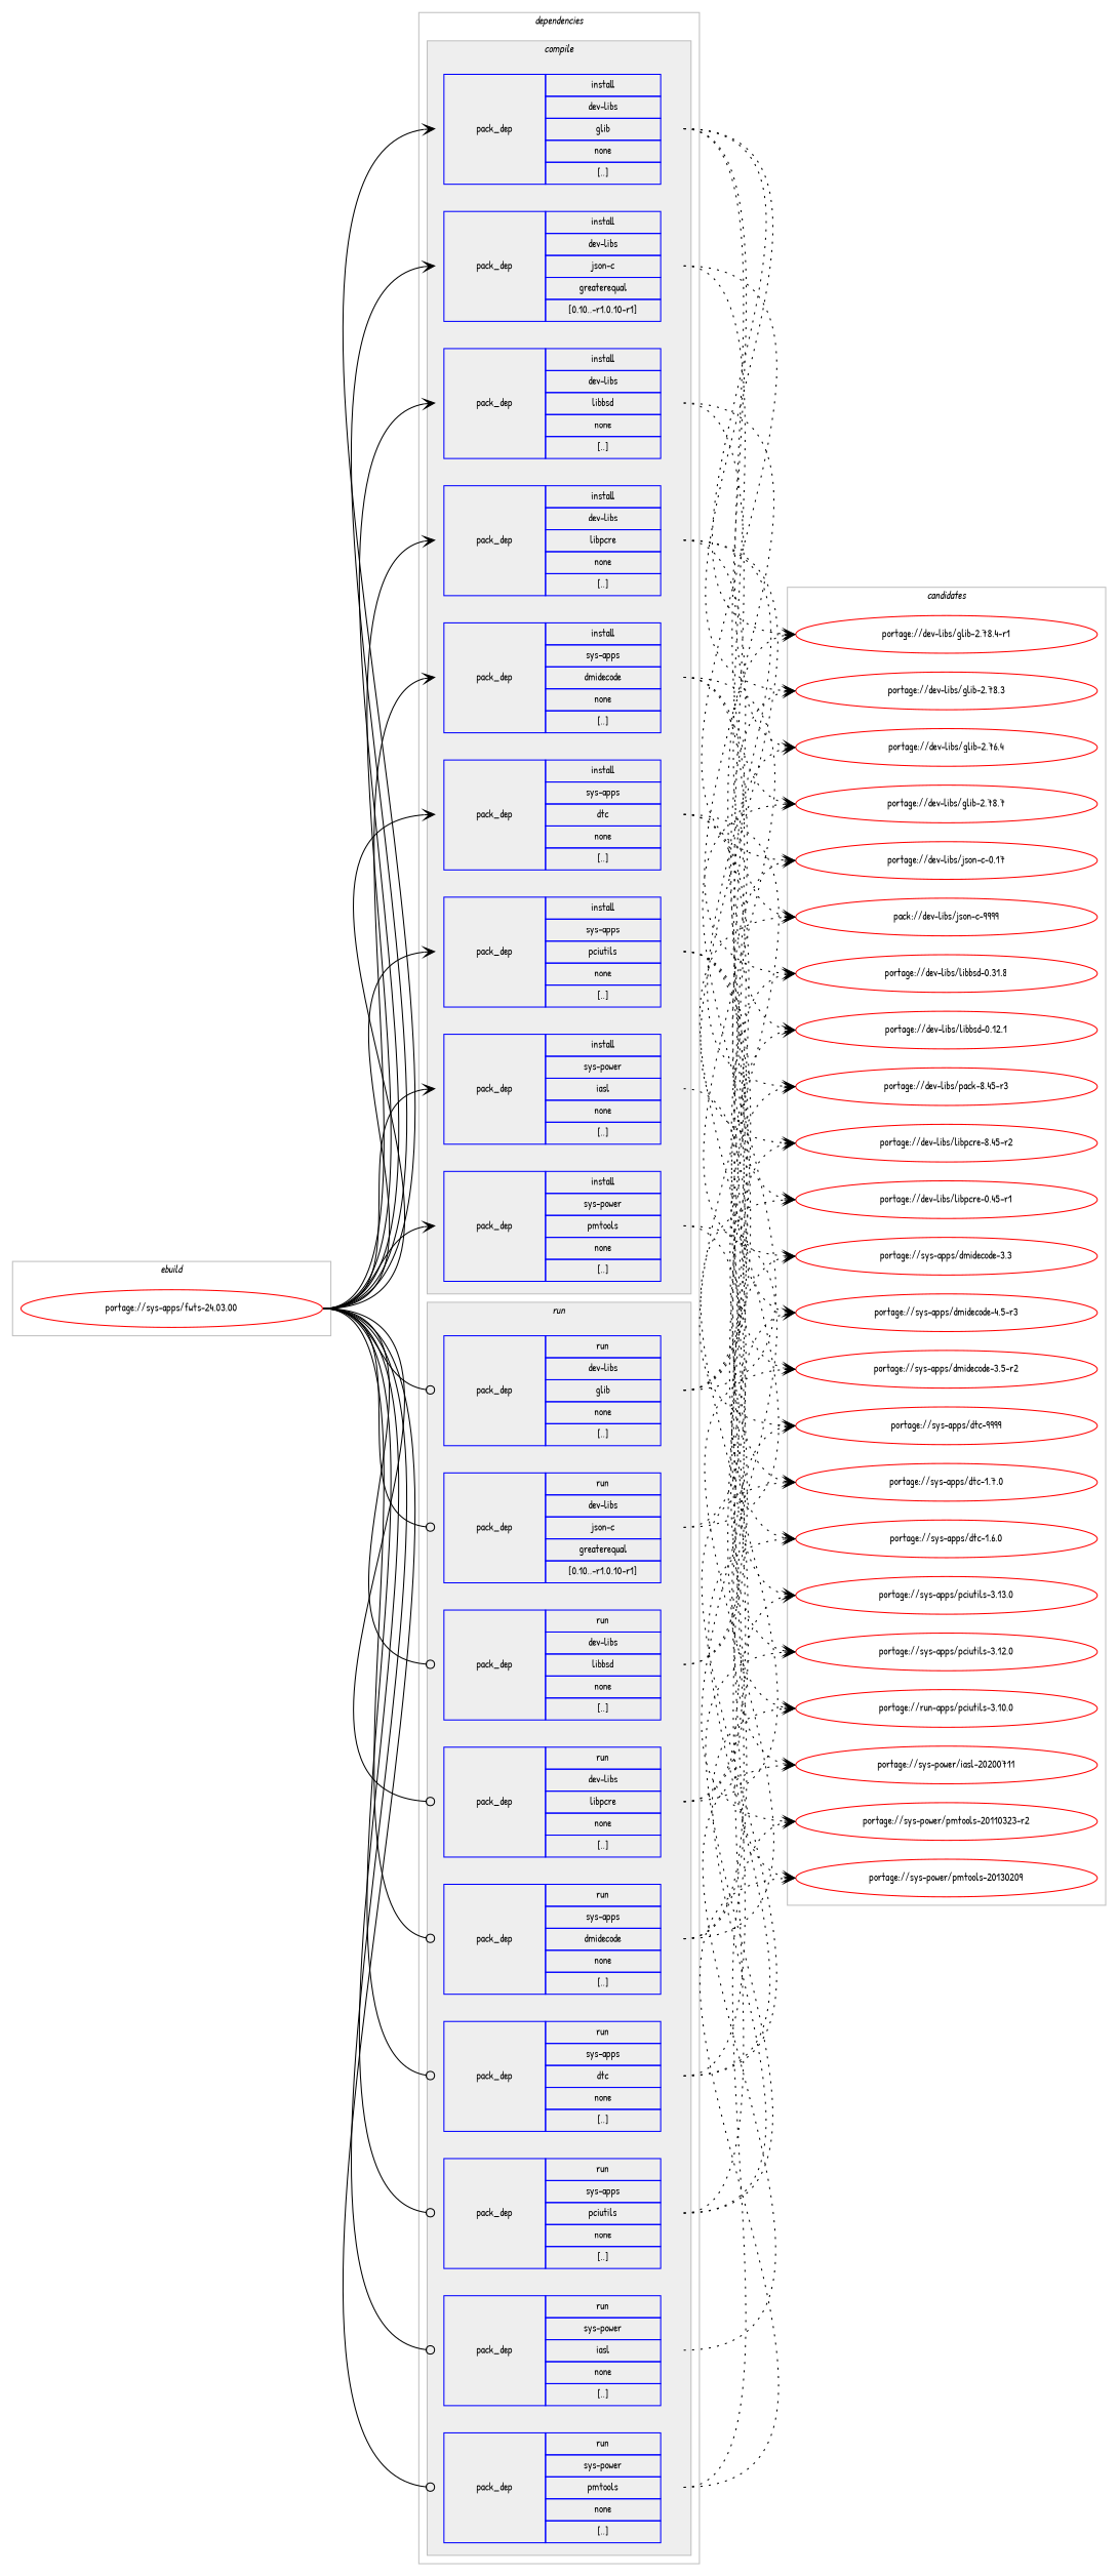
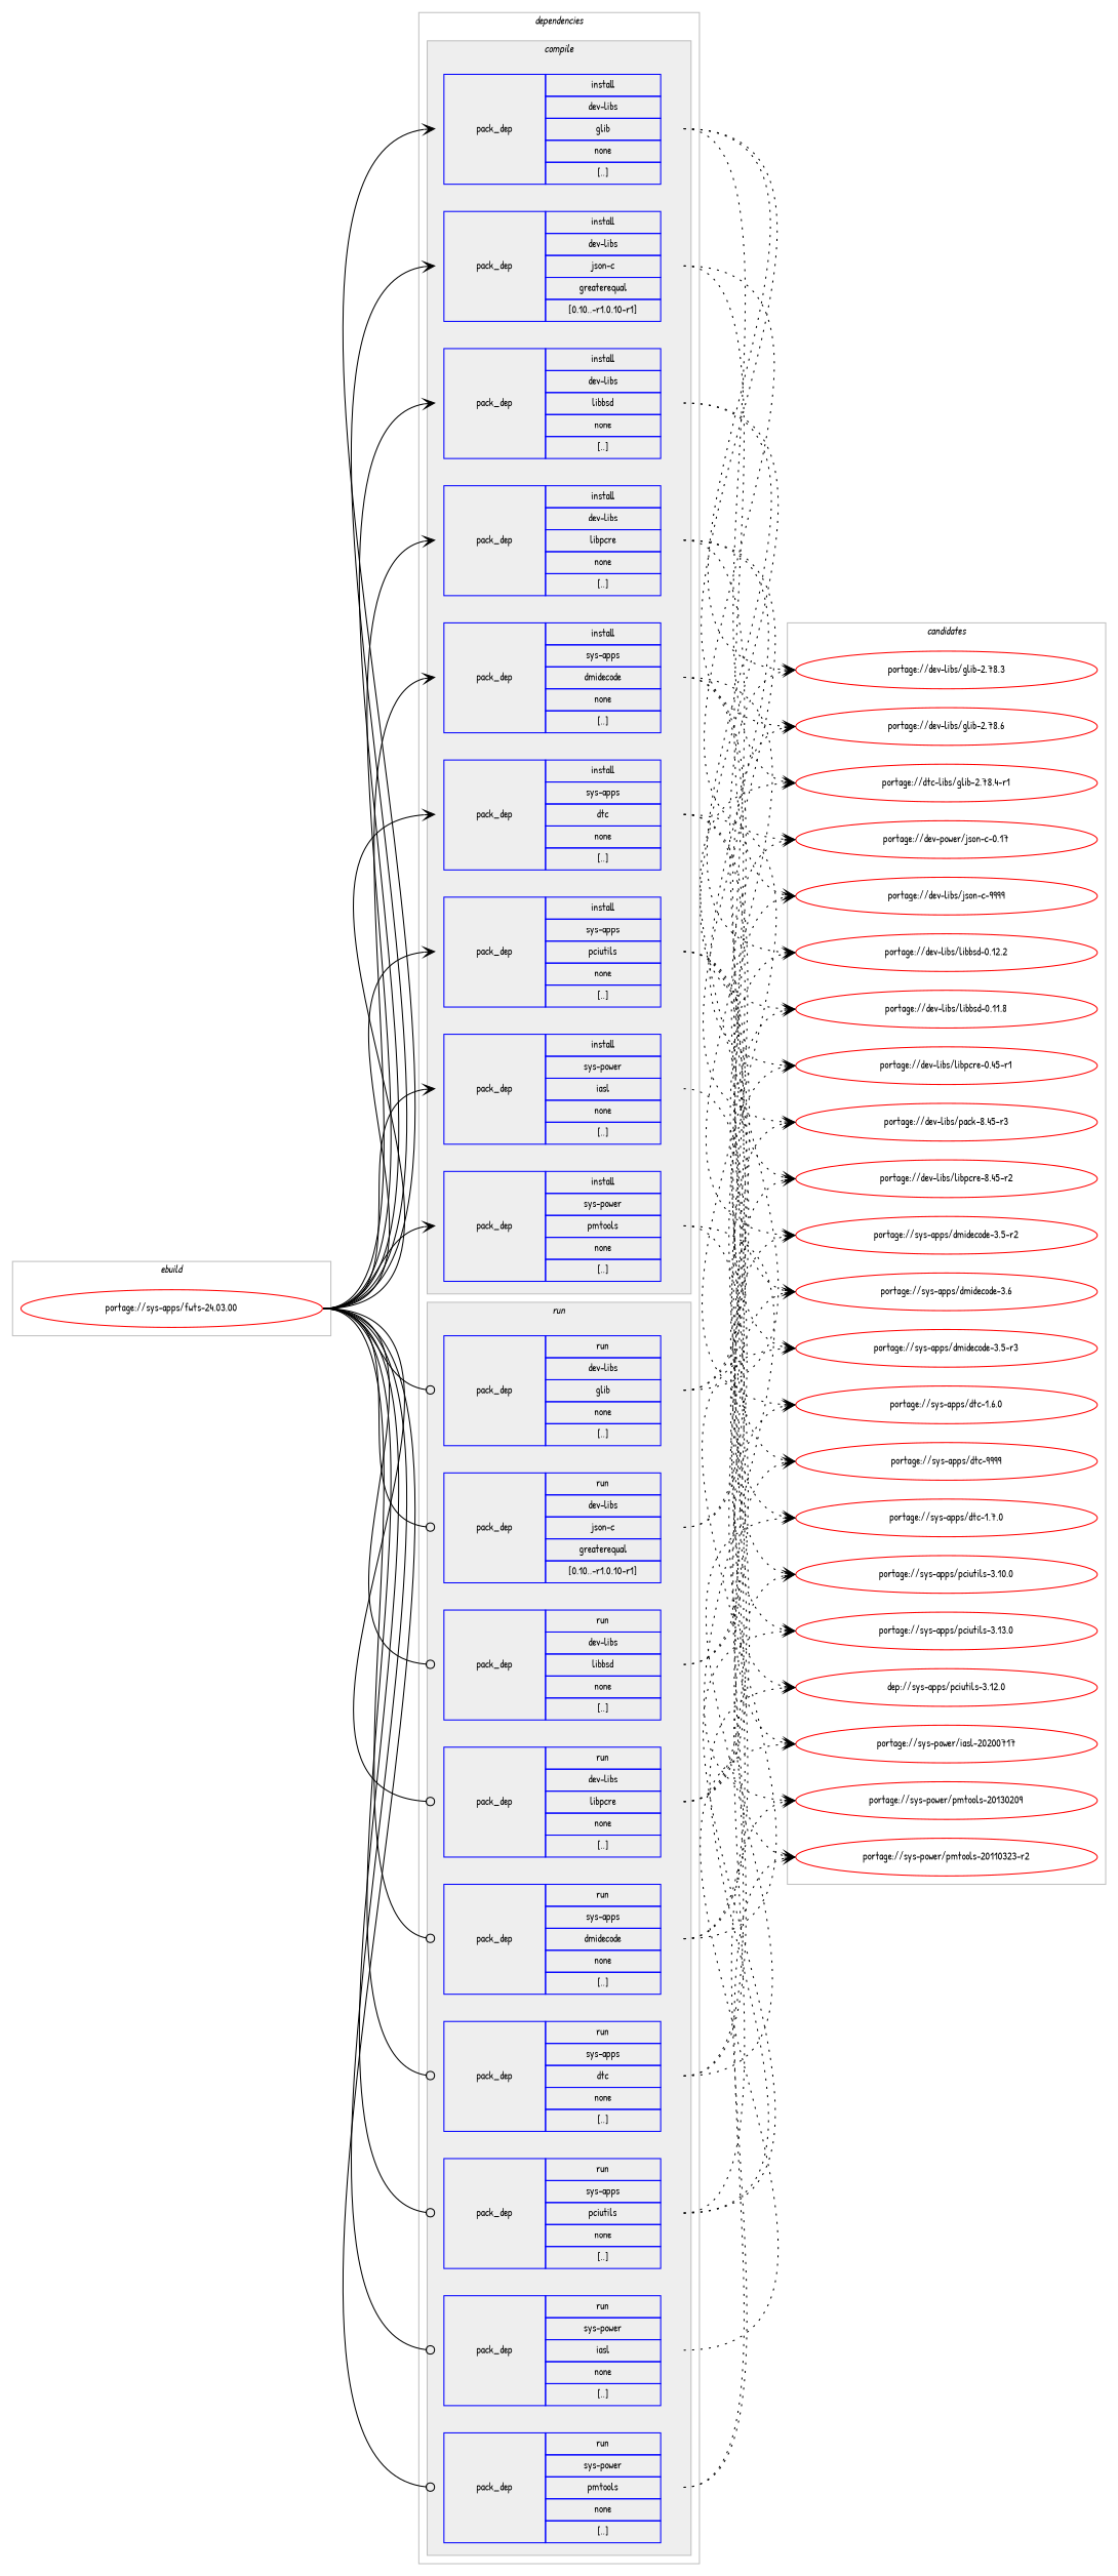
  digraph {
    compound=true
    concentrate=true
    fontname="Patrick Hand"
    fontsize=10
    newrank=true
    rankdir=LR
    ranksep=1.5
    node [color=red fontname="Patrick Hand" fontsize=10]
    edge [arrowhead=vee fontname="Patrick Hand" headport=w style=dotted tailport=e weight=100]
    n1 [label="portage://sys-apps/fwts-24.03.00" width=4]
    n2 [color=blue label=<<TABLE BORDER="0" CELLBORDER="1" CELLSPACING="0" CELLPADDING="4" WIDTH="220"><TR><TD ROWSPAN="6" CELLPADDING="30">pack_dep</TD></TR><TR><TD WIDTH="110">install</TD></TR><TR><TD>dev-libs</TD></TR><TR><TD>glib</TD></TR><TR><TD>none</TD></TR><TR><TD>[,,]</TD></TR></TABLE>> shape=none]
    n3 [color=blue label=<<TABLE BORDER="0" CELLBORDER="1" CELLSPACING="0" CELLPADDING="4" WIDTH="220"><TR><TD ROWSPAN="6" CELLPADDING="30">pack_dep</TD></TR><TR><TD WIDTH="110">install</TD></TR><TR><TD>dev-libs</TD></TR><TR><TD>json-c</TD></TR><TR><TD>greaterequal</TD></TR><TR><TD>[0.10,,-r1,0.10-r1]</TD></TR></TABLE>> shape=none]
    n4 [color=blue label=<<TABLE BORDER="0" CELLBORDER="1" CELLSPACING="0" CELLPADDING="4" WIDTH="220"><TR><TD ROWSPAN="6" CELLPADDING="30">pack_dep</TD></TR><TR><TD WIDTH="110">install</TD></TR><TR><TD>dev-libs</TD></TR><TR><TD>libbsd</TD></TR><TR><TD>none</TD></TR><TR><TD>[,,]</TD></TR></TABLE>> shape=none]
    n5 [color=blue label=<<TABLE BORDER="0" CELLBORDER="1" CELLSPACING="0" CELLPADDING="4" WIDTH="220"><TR><TD ROWSPAN="6" CELLPADDING="30">pack_dep</TD></TR><TR><TD WIDTH="110">install</TD></TR><TR><TD>dev-libs</TD></TR><TR><TD>libpcre</TD></TR><TR><TD>none</TD></TR><TR><TD>[,,]</TD></TR></TABLE>> shape=none]
    n6 [color=blue label=<<TABLE BORDER="0" CELLBORDER="1" CELLSPACING="0" CELLPADDING="4" WIDTH="220"><TR><TD ROWSPAN="6" CELLPADDING="30">pack_dep</TD></TR><TR><TD WIDTH="110">install</TD></TR><TR><TD>sys-apps</TD></TR><TR><TD>dmidecode</TD></TR><TR><TD>none</TD></TR><TR><TD>[,,]</TD></TR></TABLE>> shape=none]
    n7 [color=blue label=<<TABLE BORDER="0" CELLBORDER="1" CELLSPACING="0" CELLPADDING="4" WIDTH="220"><TR><TD ROWSPAN="6" CELLPADDING="30">pack_dep</TD></TR><TR><TD WIDTH="110">install</TD></TR><TR><TD>sys-apps</TD></TR><TR><TD>dtc</TD></TR><TR><TD>none</TD></TR><TR><TD>[,,]</TD></TR></TABLE>> shape=none]
    n8 [color=blue label=<<TABLE BORDER="0" CELLBORDER="1" CELLSPACING="0" CELLPADDING="4" WIDTH="220"><TR><TD ROWSPAN="6" CELLPADDING="30">pack_dep</TD></TR><TR><TD WIDTH="110">install</TD></TR><TR><TD>sys-apps</TD></TR><TR><TD>pciutils</TD></TR><TR><TD>none</TD></TR><TR><TD>[,,]</TD></TR></TABLE>> shape=none]
    n9 [color=blue label=<<TABLE BORDER="0" CELLBORDER="1" CELLSPACING="0" CELLPADDING="4" WIDTH="220"><TR><TD ROWSPAN="6" CELLPADDING="30">pack_dep</TD></TR><TR><TD WIDTH="110">install</TD></TR><TR><TD>sys-power</TD></TR><TR><TD>iasl</TD></TR><TR><TD>none</TD></TR><TR><TD>[,,]</TD></TR></TABLE>> shape=none]
    n10 [color=blue label=<<TABLE BORDER="0" CELLBORDER="1" CELLSPACING="0" CELLPADDING="4" WIDTH="220"><TR><TD ROWSPAN="6" CELLPADDING="30">pack_dep</TD></TR><TR><TD WIDTH="110">install</TD></TR><TR><TD>sys-power</TD></TR><TR><TD>pmtools</TD></TR><TR><TD>none</TD></TR><TR><TD>[,,]</TD></TR></TABLE>> shape=none]
    n11 [color=blue label=<<TABLE BORDER="0" CELLBORDER="1" CELLSPACING="0" CELLPADDING="4" WIDTH="220"><TR><TD ROWSPAN="6" CELLPADDING="30">pack_dep</TD></TR><TR><TD WIDTH="110">run</TD></TR><TR><TD>dev-libs</TD></TR><TR><TD>glib</TD></TR><TR><TD>none</TD></TR><TR><TD>[,,]</TD></TR></TABLE>> shape=none]
    n12 [color=blue label=<<TABLE BORDER="0" CELLBORDER="1" CELLSPACING="0" CELLPADDING="4" WIDTH="220"><TR><TD ROWSPAN="6" CELLPADDING="30">pack_dep</TD></TR><TR><TD WIDTH="110">run</TD></TR><TR><TD>dev-libs</TD></TR><TR><TD>json-c</TD></TR><TR><TD>greaterequal</TD></TR><TR><TD>[0.10,,-r1,0.10-r1]</TD></TR></TABLE>> shape=none]
    n13 [color=blue label=<<TABLE BORDER="0" CELLBORDER="1" CELLSPACING="0" CELLPADDING="4" WIDTH="220"><TR><TD ROWSPAN="6" CELLPADDING="30">pack_dep</TD></TR><TR><TD WIDTH="110">run</TD></TR><TR><TD>dev-libs</TD></TR><TR><TD>libbsd</TD></TR><TR><TD>none</TD></TR><TR><TD>[,,]</TD></TR></TABLE>> shape=none]
    n14 [color=blue label=<<TABLE BORDER="0" CELLBORDER="1" CELLSPACING="0" CELLPADDING="4" WIDTH="220"><TR><TD ROWSPAN="6" CELLPADDING="30">pack_dep</TD></TR><TR><TD WIDTH="110">run</TD></TR><TR><TD>dev-libs</TD></TR><TR><TD>libpcre</TD></TR><TR><TD>none</TD></TR><TR><TD>[,,]</TD></TR></TABLE>> shape=none]
    n15 [color=blue label=<<TABLE BORDER="0" CELLBORDER="1" CELLSPACING="0" CELLPADDING="4" WIDTH="220"><TR><TD ROWSPAN="6" CELLPADDING="30">pack_dep</TD></TR><TR><TD WIDTH="110">run</TD></TR><TR><TD>sys-apps</TD></TR><TR><TD>dmidecode</TD></TR><TR><TD>none</TD></TR><TR><TD>[,,]</TD></TR></TABLE>> shape=none]
    n16 [color=blue label=<<TABLE BORDER="0" CELLBORDER="1" CELLSPACING="0" CELLPADDING="4" WIDTH="220"><TR><TD ROWSPAN="6" CELLPADDING="30">pack_dep</TD></TR><TR><TD WIDTH="110">run</TD></TR><TR><TD>sys-apps</TD></TR><TR><TD>dtc</TD></TR><TR><TD>none</TD></TR><TR><TD>[,,]</TD></TR></TABLE>> shape=none]
    n17 [color=blue label=<<TABLE BORDER="0" CELLBORDER="1" CELLSPACING="0" CELLPADDING="4" WIDTH="220"><TR><TD ROWSPAN="6" CELLPADDING="30">pack_dep</TD></TR><TR><TD WIDTH="110">run</TD></TR><TR><TD>sys-apps</TD></TR><TR><TD>pciutils</TD></TR><TR><TD>none</TD></TR><TR><TD>[,,]</TD></TR></TABLE>> shape=none]
    n18 [color=blue label=<<TABLE BORDER="0" CELLBORDER="1" CELLSPACING="0" CELLPADDING="4" WIDTH="220"><TR><TD ROWSPAN="6" CELLPADDING="30">pack_dep</TD></TR><TR><TD WIDTH="110">run</TD></TR><TR><TD>sys-power</TD></TR><TR><TD>iasl</TD></TR><TR><TD>none</TD></TR><TR><TD>[,,]</TD></TR></TABLE>> shape=none]
    n19 [color=blue label=<<TABLE BORDER="0" CELLBORDER="1" CELLSPACING="0" CELLPADDING="4" WIDTH="220"><TR><TD ROWSPAN="6" CELLPADDING="30">pack_dep</TD></TR><TR><TD WIDTH="110">run</TD></TR><TR><TD>sys-power</TD></TR><TR><TD>pmtools</TD></TR><TR><TD>none</TD></TR><TR><TD>[,,]</TD></TR></TABLE>> shape=none]
-   n20 [label="pack://dev-libs/json-c-9999" width=4]
-   n21 [label="portage://dev-libs/json-c-0.17" width=4]
-   n22 [label="portage://dev-libs/glib-2.78.7" width=4]
-   n23 [label="portage://dev-libs/glib-2.78.4-r1" width=4]
+   n20 [label="portage://dev-libs/json-c-9999" width=4]
+   n21 [label="portage://dev-power/json-c-0.17" width=4]
+   n22 [label="portage://dev-libs/glib-2.78.6" width=4]
+   n23 [label="portage://dtc-libs/glib-2.78.4-r1" width=4]
    n24 [label="portage://dev-libs/glib-2.78.3" width=4]
-   n25 [label="portage://dev-libs/glib-2.76.4" width=4]
-   n26 [label="portage://dev-libs/libbsd-0.12.1" width=4]
-   n27 [label="portage://dev-libs/libbsd-0.31.8" width=4]
+   n26 [label="portage://dev-libs/libbsd-0.12.2" width=4]
+   n27 [label="portage://dev-libs/libbsd-0.11.8" width=4]
    n28 [label="portage://dev-libs/pack-8.45-r3" width=4]
    n29 [label="portage://dev-libs/libpcre-8.45-r2" width=4]
    n30 [label="portage://dev-libs/libpcre-0.45-r1" width=4]
-   n31 [label="portage://sys-power/iasl-20200711" width=4]
-   n32 [label="portage://sys-apps/dmidecode-3.3" width=4]
-   n33 [label="portage://sys-apps/dmidecode-4.5-r3" width=4]
+   n31 [label="portage://sys-power/iasl-20200717" width=4]
+   n32 [label="portage://sys-apps/dmidecode-3.6" width=4]
+   n33 [label="portage://sys-apps/dmidecode-3.5-r3" width=4]
    n34 [label="portage://sys-apps/dmidecode-3.5-r2" width=4]
    n35 [label="portage://sys-apps/dtc-9999" width=4]
    n36 [label="portage://sys-apps/dtc-1.7.0" width=4]
    n37 [label="portage://sys-apps/dtc-1.6.0" width=4]
    n38 [label="portage://sys-apps/pciutils-3.13.0" width=4]
-   n39 [label="portage://sys-apps/pciutils-3.12.0" width=4]
-   n40 [label="portage://run-apps/pciutils-3.10.0" width=4]
+   n39 [label="dep://sys-apps/pciutils-3.12.0" width=4]
+   n40 [label="portage://sys-apps/pciutils-3.10.0" width=4]
    n41 [label="portage://sys-power/pmtools-20130209" width=4]
    n42 [label="portage://sys-power/pmtools-20110323-r2" width=4]
    subgraph cluster_1 {
      color=gray
      label=<<i>ebuild</i>>
      n1
    }
    subgraph cluster_2 {
      color=gray
      label=<<i>dependencies</i>>
      subgraph cluster_3 {
        color=gray
        fillcolor="#eeeeee"
        label=<<i>compile</i>>
        style=filled
        subgraph sub_4 {
          color=gray
          fillcolor="#eeeeee"
          label=<<i>compile</i>>
          style=filled
          n2
        }
        subgraph sub_5 {
          color=gray
          fillcolor="#eeeeee"
          label=<<i>compile</i>>
          style=filled
          n3
        }
        subgraph sub_6 {
          color=gray
          fillcolor="#eeeeee"
          label=<<i>compile</i>>
          style=filled
          n4
        }
        subgraph sub_7 {
          color=gray
          fillcolor="#eeeeee"
          label=<<i>compile</i>>
          style=filled
          n5
        }
        subgraph sub_8 {
          color=gray
          fillcolor="#eeeeee"
          label=<<i>compile</i>>
          style=filled
          n6
        }
        subgraph sub_9 {
          color=gray
          fillcolor="#eeeeee"
          label=<<i>compile</i>>
          style=filled
          n7
        }
        subgraph sub_10 {
          color=gray
          fillcolor="#eeeeee"
          label=<<i>compile</i>>
          style=filled
          n8
        }
        subgraph sub_11 {
          color=gray
          fillcolor="#eeeeee"
          label=<<i>compile</i>>
          style=filled
          n9
        }
        subgraph sub_12 {
          color=gray
          fillcolor="#eeeeee"
          label=<<i>compile</i>>
          style=filled
          n10
        }
      }
      subgraph cluster_13 {
        color=gray
        fillcolor="#eeeeee"
        label=<<i>compile and run</i>>
        style=filled
      }
      subgraph cluster_14 {
        color=gray
        fillcolor="#eeeeee"
        label=<<i>run</i>>
        style=filled
        subgraph sub_15 {
          color=gray
          fillcolor="#eeeeee"
          label=<<i>run</i>>
          style=filled
          n11
        }
        subgraph sub_16 {
          color=gray
          fillcolor="#eeeeee"
          label=<<i>run</i>>
          style=filled
          n12
        }
        subgraph sub_17 {
          color=gray
          fillcolor="#eeeeee"
          label=<<i>run</i>>
          style=filled
          n13
        }
        subgraph sub_18 {
          color=gray
          fillcolor="#eeeeee"
          label=<<i>run</i>>
          style=filled
          n14
        }
        subgraph sub_19 {
          color=gray
          fillcolor="#eeeeee"
          label=<<i>run</i>>
          style=filled
          n15
        }
        subgraph sub_20 {
          color=gray
          fillcolor="#eeeeee"
          label=<<i>run</i>>
          style=filled
          n16
        }
        subgraph sub_21 {
          color=gray
          fillcolor="#eeeeee"
          label=<<i>run</i>>
          style=filled
          n17
        }
        subgraph sub_22 {
          color=gray
          fillcolor="#eeeeee"
          label=<<i>run</i>>
          style=filled
          n18
        }
        subgraph sub_23 {
          color=gray
          fillcolor="#eeeeee"
          label=<<i>run</i>>
          style=filled
          n19
        }
      }
    }
    subgraph cluster_24 {
      color=gray
      label=<<i>candidates</i>>
      rank=same
      subgraph sub_25 {
        color=black
        label=<<i>candidates</i>>
        nodesep=1
        rank=same
        n20
        n21
      }
      subgraph sub_26 {
        color=black
        label=<<i>candidates</i>>
        nodesep=1
        rank=same
        n22
        n23
        n24
-       n25
      }
      subgraph sub_27 {
        color=black
        label=<<i>candidates</i>>
        nodesep=1
        rank=same
        n26
        n27
      }
      subgraph sub_28 {
        color=black
        label=<<i>candidates</i>>
        nodesep=1
        rank=same
        n28
        n29
        n30
      }
      subgraph sub_29 {
        color=black
        label=<<i>candidates</i>>
        nodesep=1
        rank=same
        n31
      }
      subgraph sub_30 {
        color=black
        label=<<i>candidates</i>>
        nodesep=1
        rank=same
        n32
        n33
        n34
      }
      subgraph sub_31 {
        color=black
        label=<<i>candidates</i>>
        nodesep=1
        rank=same
        n35
        n36
        n37
      }
      subgraph sub_32 {
        color=black
        label=<<i>candidates</i>>
        nodesep=1
        rank=same
        n38
        n39
        n40
      }
      subgraph sub_33 {
        color=black
        label=<<i>candidates</i>>
        nodesep=1
        rank=same
        n41
        n42
      }
      subgraph sub_34 {
        color=black
        label=<<i>candidates</i>>
        nodesep=1
        rank=same
        n22
        n23
        n24
-       n25
      }
      subgraph sub_35 {
        color=black
        label=<<i>candidates</i>>
        nodesep=1
        rank=same
        n20
        n21
      }
      subgraph sub_36 {
        color=black
        label=<<i>candidates</i>>
        nodesep=1
        rank=same
        n26
        n27
      }
      subgraph sub_37 {
        color=black
        label=<<i>candidates</i>>
        nodesep=1
        rank=same
        n28
        n29
        n30
      }
      subgraph sub_38 {
        color=black
        label=<<i>candidates</i>>
        nodesep=1
        rank=same
        n32
        n33
        n34
      }
      subgraph sub_39 {
        color=black
        label=<<i>candidates</i>>
        nodesep=1
        rank=same
        n35
        n36
        n37
      }
      subgraph sub_40 {
        color=black
        label=<<i>candidates</i>>
        nodesep=1
        rank=same
        n41
        n42
      }
      subgraph sub_41 {
        color=black
        label=<<i>candidates</i>>
        nodesep=1
        rank=same
        n38
        n39
        n40
      }
      subgraph sub_42 {
        color=black
        label=<<i>candidates</i>>
        nodesep=1
        rank=same
        n31
      }
    }
    n1 -> n2 [style=solid weight=20]
    n1 -> n3 [style=solid weight=20]
    n1 -> n4 [style=solid weight=20]
    n1 -> n5 [style=solid weight=20]
    n1 -> n6 [style=solid weight=20]
    n1 -> n7 [style=solid weight=20]
    n1 -> n8 [style=solid weight=20]
    n1 -> n9 [style=solid weight=20]
    n1 -> n10 [style=solid weight=20]
    n1 -> n11 [arrowhead=odot style=solid weight=20]
    n1 -> n12 [arrowhead=odot style=solid weight=20]
    n1 -> n13 [arrowhead=odot style=solid weight=20]
    n1 -> n14 [arrowhead=odot style=solid weight=20]
    n1 -> n15 [arrowhead=odot style=solid weight=20]
    n1 -> n16 [arrowhead=odot style=solid weight=20]
    n1 -> n17 [arrowhead=odot style=solid weight=20]
    n1 -> n18 [arrowhead=odot style=solid weight=20]
    n1 -> n19 [arrowhead=odot style=solid weight=20]
    n2 -> n22
    n2 -> n23
    n2 -> n24
-   n2 -> n25
    n3 -> n20
    n3 -> n21
    n4 -> n26
    n4 -> n27
    n5 -> n28
    n5 -> n29
    n5 -> n30
    n6 -> n32
    n6 -> n33
    n6 -> n34
    n7 -> n35
    n7 -> n36
    n7 -> n37
    n8 -> n38
    n8 -> n39
    n8 -> n40
    n9 -> n31
    n10 -> n41
    n10 -> n42
    n11 -> n22
    n11 -> n23
    n11 -> n24
-   n11 -> n25
    n12 -> n20
    n12 -> n21
    n13 -> n26
    n13 -> n27
    n14 -> n28
    n14 -> n29
    n14 -> n30
    n15 -> n32
    n15 -> n33
    n15 -> n34
    n16 -> n35
    n16 -> n36
    n16 -> n37
    n17 -> n38
    n17 -> n39
    n17 -> n40
    n18 -> n31
    n19 -> n41
    n19 -> n42
  }
